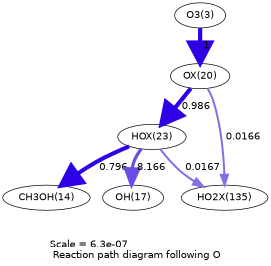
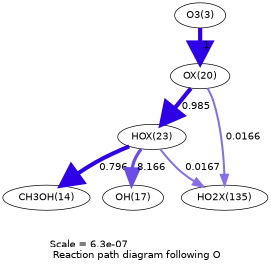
  digraph {
    fontname=Helvetica
    label="Scale = 6.3e-07\l Reaction path diagram following O"
    node [fontname=Helvetica]
    edge [arrowsize=1.45 color="0.7, 0.517, 0.9" fontname=Helvetica penwidth=2.91]
    n1 [label="O3(3)"]
    n2 [label="OX(20)"]
    n3 [label="HOX(23)"]
    n4 [label="HO2X(135)"]
    n5 [label="CH3OH(14)"]
    n6 [label="OH(17)"]
    n1 -> n2 [arrowsize=3 color="0.7, 1.5, 0.9" label=" 1" penwidth=6]
-   n2 -> n3 [arrowsize=2.99 color="0.7, 1.48, 0.9" label=" 0.986" penwidth=5.99]
+   n2 -> n3 [arrowsize=2.99 color="0.7, 1.48, 0.9" label=" 0.985" penwidth=5.99]
    n2 -> n4 [label=" 0.0166"]
    n3 -> n4 [label=" 0.0167"]
    n3 -> n5 [arrowsize=2.91 color="0.7, 1.3, 0.9" label=" 0.796" penwidth=5.83]
    n3 -> n6 [arrowsize=2.32 color="0.7, 0.666, 0.9" label=" 8.166" penwidth=4.64]
  }
